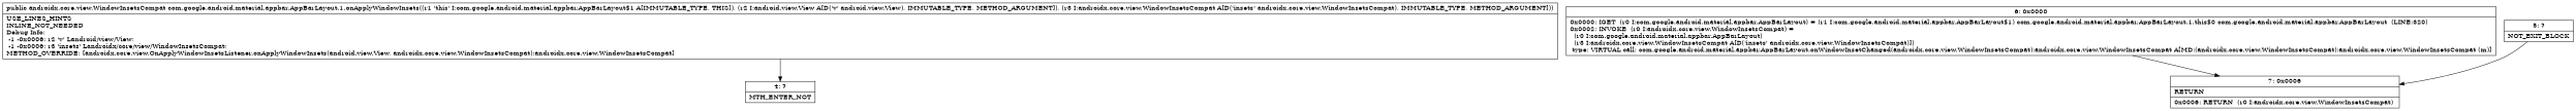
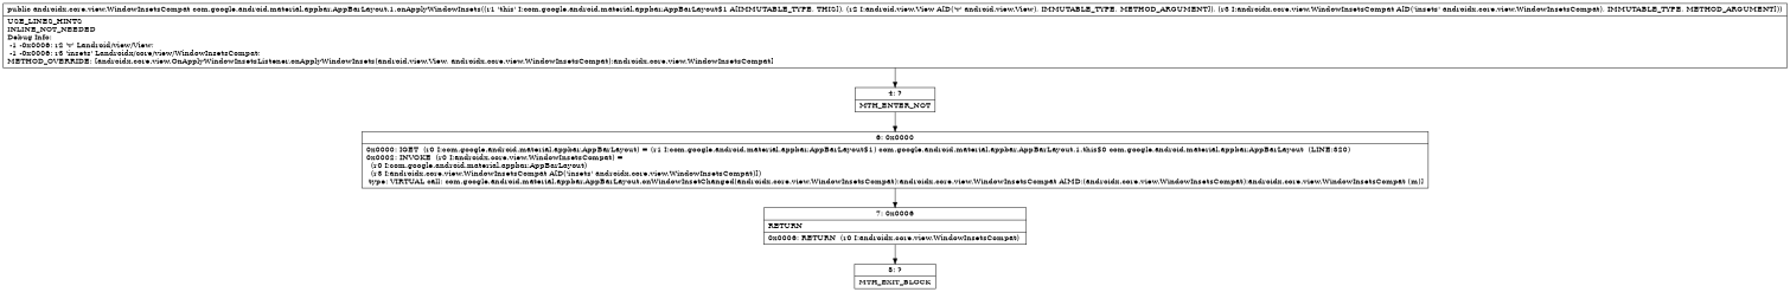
  digraph {
    node [shape=record]
    n1 [label="{4\:\ ?|MTH_ENTER_NOT\l}"]
    n2 [label="{6\:\ 0x0000|0x0000: IGET  (r0 I:com.google.android.material.appbar.AppBarLayout) = (r1 I:com.google.android.material.appbar.AppBarLayout$1) com.google.android.material.appbar.AppBarLayout.1.this$0 com.google.android.material.appbar.AppBarLayout  (LINE:320)\l0x0002: INVOKE  (r0 I:androidx.core.view.WindowInsetsCompat) = \l  (r0 I:com.google.android.material.appbar.AppBarLayout)\l  (r3 I:androidx.core.view.WindowInsetsCompat A[D('insets' androidx.core.view.WindowInsetsCompat)])\l type: VIRTUAL call: com.google.android.material.appbar.AppBarLayout.onWindowInsetChanged(androidx.core.view.WindowInsetsCompat):androidx.core.view.WindowInsetsCompat A[MD:(androidx.core.view.WindowInsetsCompat):androidx.core.view.WindowInsetsCompat (m)]\l}"]
    n3 [label="{7\:\ 0x0006|RETURN\l|0x0006: RETURN  (r0 I:androidx.core.view.WindowInsetsCompat) \l}"]
-   n4 [label="{5\:\ ?|NOT_EXIT_BLOCK\l}"]
+   n4 [label="{5\:\ ?|MTH_EXIT_BLOCK\l}"]
    n5 [label="{public androidx.core.view.WindowInsetsCompat com.google.android.material.appbar.AppBarLayout.1.onApplyWindowInsets((r1 'this' I:com.google.android.material.appbar.AppBarLayout$1 A[IMMUTABLE_TYPE, THIS]), (r2 I:android.view.View A[D('v' android.view.View), IMMUTABLE_TYPE, METHOD_ARGUMENT]), (r3 I:androidx.core.view.WindowInsetsCompat A[D('insets' androidx.core.view.WindowInsetsCompat), IMMUTABLE_TYPE, METHOD_ARGUMENT]))  | USE_LINES_HINTS\lINLINE_NOT_NEEDED\lDebug Info:\l  \-1 \-0x0006: r2 'v' Landroid\/view\/View;\l  \-1 \-0x0006: r3 'insets' Landroidx\/core\/view\/WindowInsetsCompat;\lMETHOD_OVERRIDE: [androidx.core.view.OnApplyWindowInsetsListener.onApplyWindowInsets(android.view.View, androidx.core.view.WindowInsetsCompat):androidx.core.view.WindowInsetsCompat]\l}"]
+   n1 -> n2
    n2 -> n3
-   n4 -> n3
+   n3 -> n4
    n5 -> n1
  }
